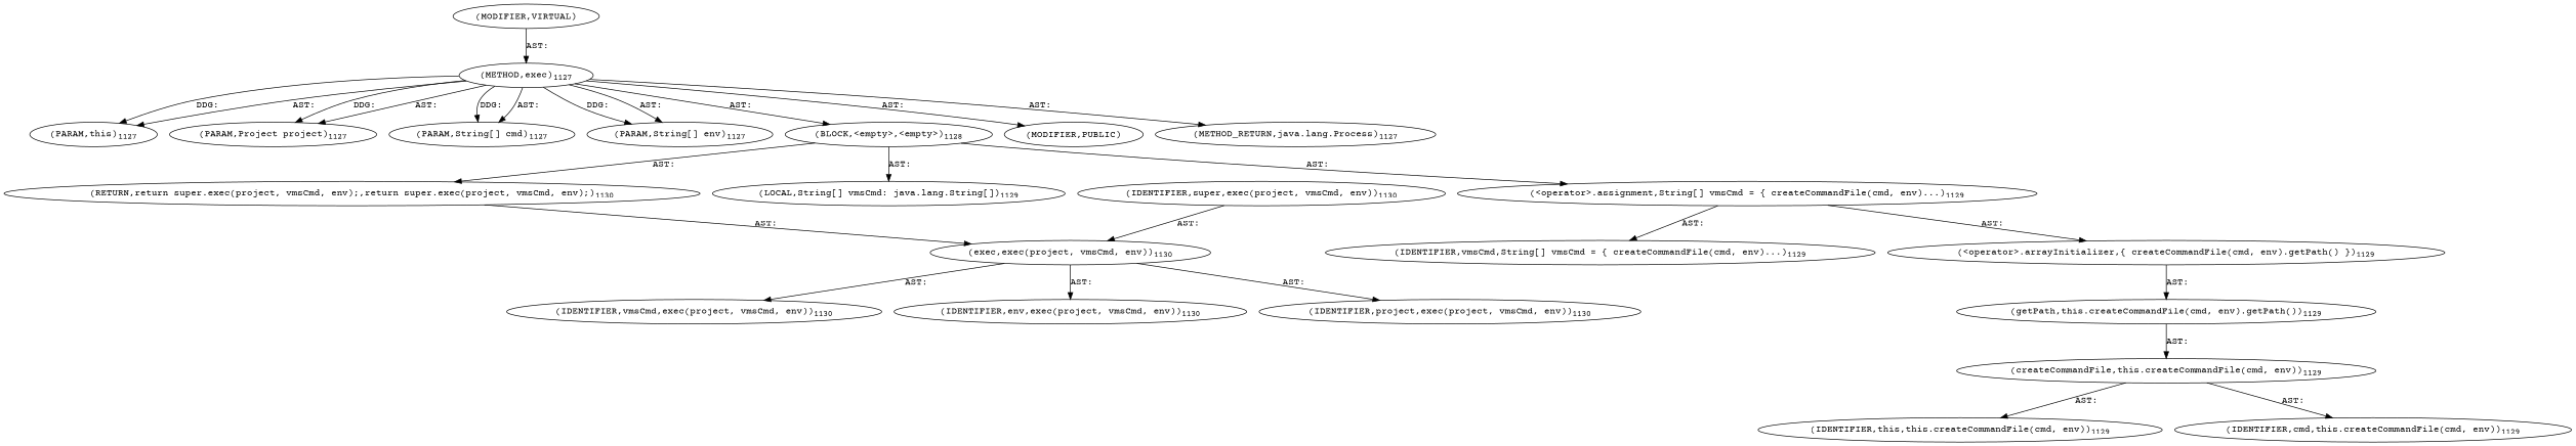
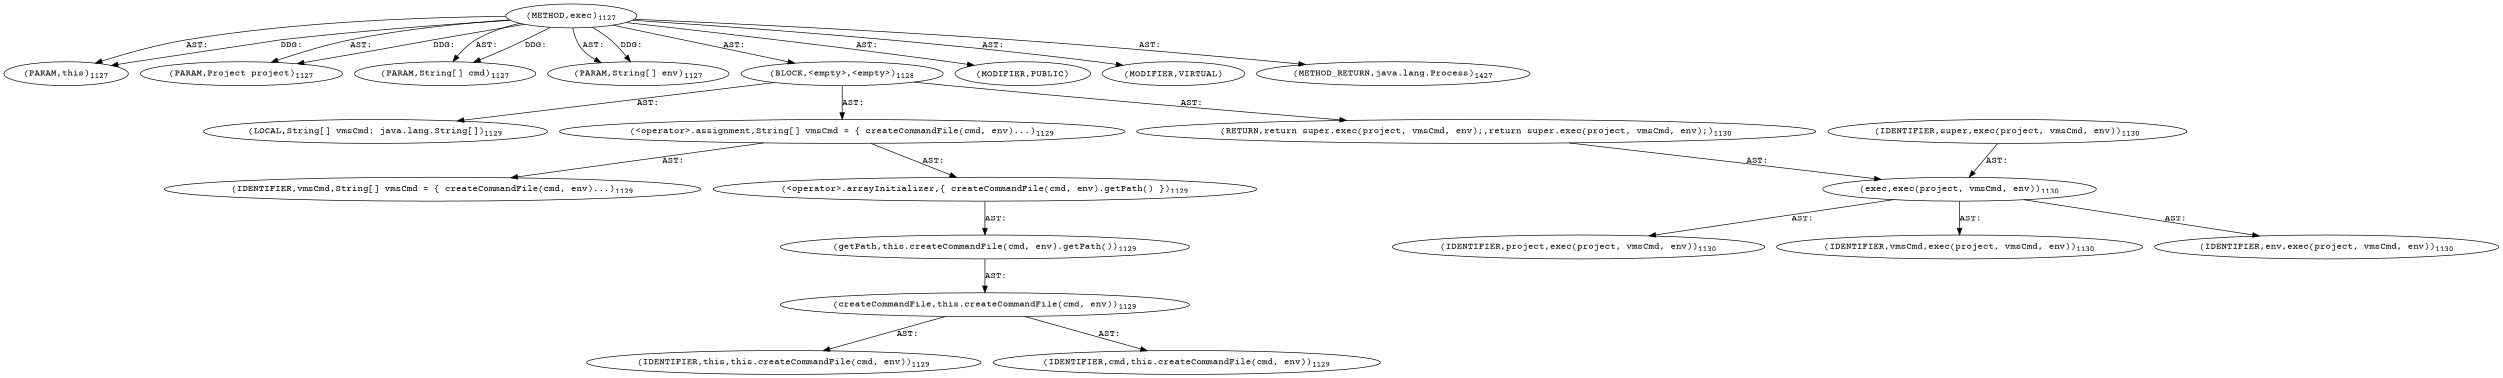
  digraph {
    fontname="Courier Prime"
    node [fontname="Courier Prime"]
    edge [fontname="Courier Prime"]
    n1 [label=<(METHOD,exec)<SUB>1127</SUB>>]
    n2 [label=<(PARAM,this)<SUB>1127</SUB>>]
    n3 [label=<(PARAM,Project project)<SUB>1127</SUB>>]
    n4 [label=<(PARAM,String[] cmd)<SUB>1127</SUB>>]
    n5 [label=<(PARAM,String[] env)<SUB>1127</SUB>>]
    n6 [label=<(BLOCK,&lt;empty&gt;,&lt;empty&gt;)<SUB>1128</SUB>>]
    n7 [label=<(MODIFIER,PUBLIC)>]
    n8 [label=<(MODIFIER,VIRTUAL)>]
-   n9 [label=<(METHOD_RETURN,java.lang.Process)<SUB>1127</SUB>>]
+   n9 [label=<(METHOD_RETURN,java.lang.Process)<SUB>1427</SUB>>]
    n10 [label=<(LOCAL,String[] vmsCmd: java.lang.String[])<SUB>1129</SUB>>]
    n11 [label=<(&lt;operator&gt;.assignment,String[] vmsCmd = { createCommandFile(cmd, env)...)<SUB>1129</SUB>>]
    n12 [label=<(RETURN,return super.exec(project, vmsCmd, env);,return super.exec(project, vmsCmd, env);)<SUB>1130</SUB>>]
    n13 [label=<(IDENTIFIER,vmsCmd,String[] vmsCmd = { createCommandFile(cmd, env)...)<SUB>1129</SUB>>]
    n14 [label=<(&lt;operator&gt;.arrayInitializer,{ createCommandFile(cmd, env).getPath() })<SUB>1129</SUB>>]
    n15 [label=<(exec,exec(project, vmsCmd, env))<SUB>1130</SUB>>]
    n16 [label=<(getPath,this.createCommandFile(cmd, env).getPath())<SUB>1129</SUB>>]
    n17 [label=<(createCommandFile,this.createCommandFile(cmd, env))<SUB>1129</SUB>>]
    n18 [label=<(IDENTIFIER,this,this.createCommandFile(cmd, env))<SUB>1129</SUB>>]
    n19 [label=<(IDENTIFIER,cmd,this.createCommandFile(cmd, env))<SUB>1129</SUB>>]
    n20 [label=<(IDENTIFIER,project,exec(project, vmsCmd, env))<SUB>1130</SUB>>]
    n21 [label=<(IDENTIFIER,vmsCmd,exec(project, vmsCmd, env))<SUB>1130</SUB>>]
    n22 [label=<(IDENTIFIER,env,exec(project, vmsCmd, env))<SUB>1130</SUB>>]
    n23 [label=<(IDENTIFIER,super,exec(project, vmsCmd, env))<SUB>1130</SUB>>]
    n1 -> n2 [label="AST: "]
    n1 -> n2 [label="DDG: "]
    n1 -> n3 [label="AST: "]
    n1 -> n3 [label="DDG: "]
    n1 -> n4 [label="AST: "]
    n1 -> n4 [label="DDG: "]
    n1 -> n5 [label="AST: "]
    n1 -> n5 [label="DDG: "]
    n1 -> n6 [label="AST: "]
    n1 -> n7 [label="AST: "]
-   n8 -> n1 [label="AST: "]
+   n1 -> n8 [label="AST: "]
    n1 -> n9 [label="AST: "]
    n6 -> n10 [label="AST: "]
    n6 -> n11 [label="AST: "]
    n6 -> n12 [label="AST: "]
    n11 -> n13 [label="AST: "]
    n11 -> n14 [label="AST: "]
    n12 -> n15 [label="AST: "]
    n14 -> n16 [label="AST: "]
    n15 -> n20 [label="AST: "]
    n15 -> n21 [label="AST: "]
    n15 -> n22 [label="AST: "]
    n16 -> n17 [label="AST: "]
    n17 -> n18 [label="AST: "]
    n17 -> n19 [label="AST: "]
    n23 -> n15 [label="AST: "]
  }
